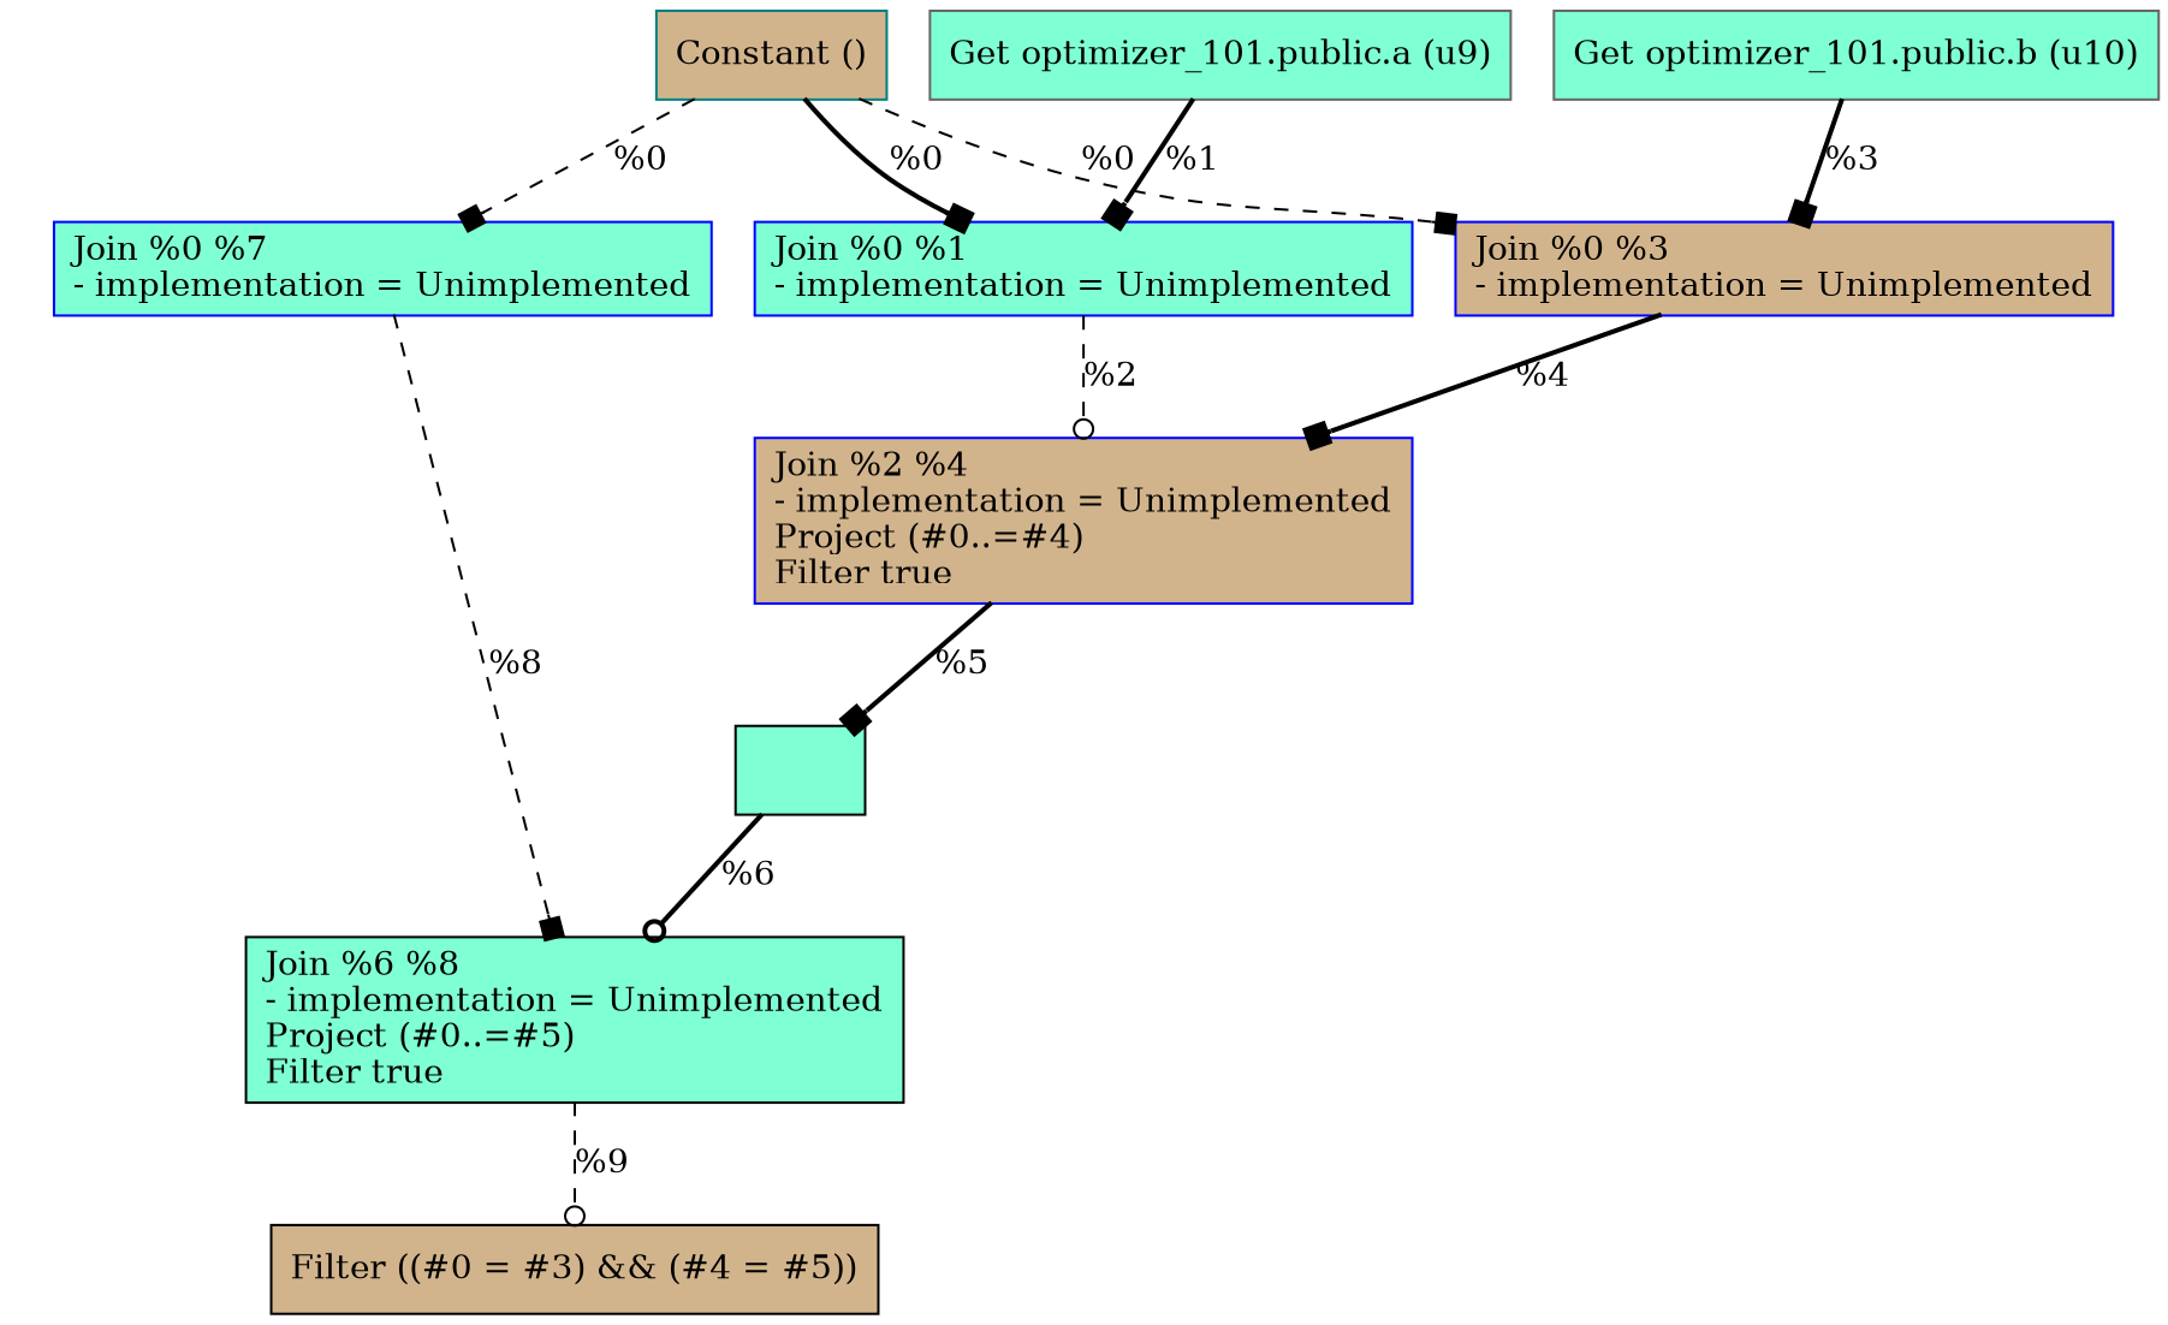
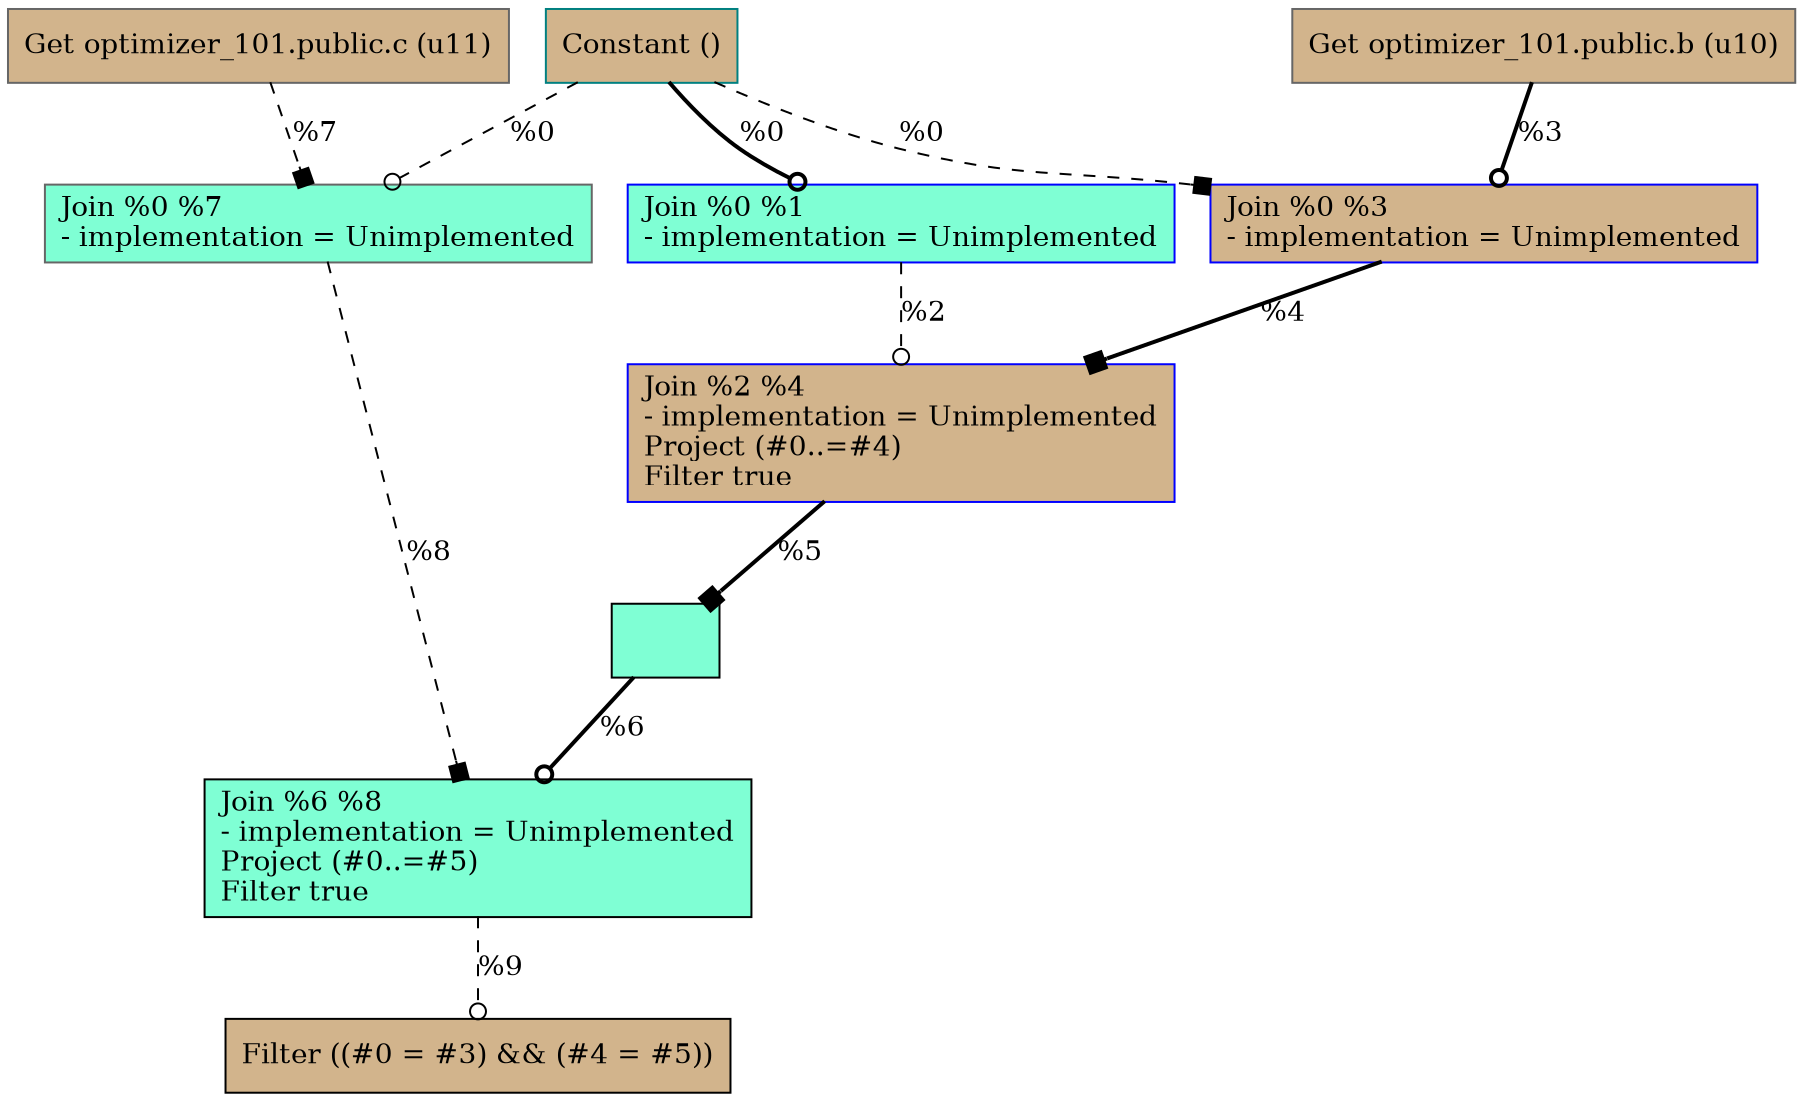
  digraph {
    node [color=gray40 fillcolor=aquamarine shape=record style=filled]
    edge [arrowhead=odot style=bold]
    n1 [color=teal fillcolor=tan label="Constant ()\l"]
    n2 [color=blue label="Join %0 %1\l- implementation = Unimplemented\l"]
    n3 [color=blue fillcolor=tan label="Join %0 %3\l- implementation = Unimplemented\l"]
-   n4 [color=blue label="Join %0 %7\l- implementation = Unimplemented\l"]
+   n4 [label="Join %0 %7\l- implementation = Unimplemented\l"]
    n5 [color=blue fillcolor=tan label="Join %2 %4\l- implementation = Unimplemented\lProject (#0..=#4)\lFilter true\l"]
    n6 [color=black label="Join %6 %8\l- implementation = Unimplemented\lProject (#0..=#5)\lFilter true\l"]
-   n7 [label="Get optimizer_101.public.a (u9)\l"]
    n8 [color=black label="\l"]
-   n9 [label="Get optimizer_101.public.b (u10)\l"]
+   n9 [fillcolor=tan label="Get optimizer_101.public.b (u10)\l"]
    n10 [color=black fillcolor=tan label="Filter ((#0 = #3) && (#4 = #5))\l"]
-   n1 -> n2 [arrowhead=box label="%0\l"]
+   n11 [fillcolor=tan label="Get optimizer_101.public.c (u11)\l"]
+   n1 -> n2 [label="%0\l"]
    n1 -> n3 [arrowhead=box label="%0\l" style=dashed]
-   n1 -> n4 [arrowhead=box label="%0\l" style=dashed]
+   n1 -> n4 [label="%0\l" style=dashed]
    n2 -> n5 [label="%2\l" style=dashed]
    n3 -> n5 [arrowhead=box label="%4\l"]
    n4 -> n6 [arrowhead=box label="%8\l" style=dashed]
    n5 -> n8 [arrowhead=box label="%5\l"]
    n6 -> n10 [label="%9\l" style=dashed]
-   n7 -> n2 [arrowhead=box label="%1\l"]
    n8 -> n6 [label="%6\l"]
-   n9 -> n3 [arrowhead=box label="%3\l"]
+   n9 -> n3 [label="%3\l"]
+   n11 -> n4 [arrowhead=box label="%7\l" style=dashed]
  }
